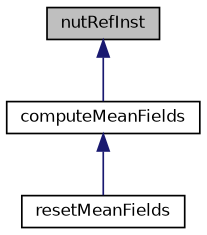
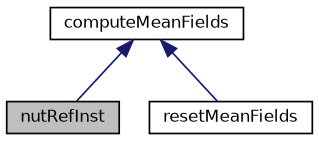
  digraph {
    rankdir=TB
    node [color=black fontname=Helvetica fontsize=10 shape=record]
    edge [color=midnightblue dir=back fontname=Helvetica fontsize=10 labelfontname=Helvetica labelfontsize=10 style=solid]
    n1 [fillcolor=grey75 fontcolor=black height=0.2 label=nutRefInst style=filled width=0.4]
    n2 [height=0.2 label=computeMeanFields width=0.4]
    n3 [height=0.2 label=resetMeanFields width=0.4]
-   n1 -> n2
+   n2 -> n1
    n2 -> n3
  }
